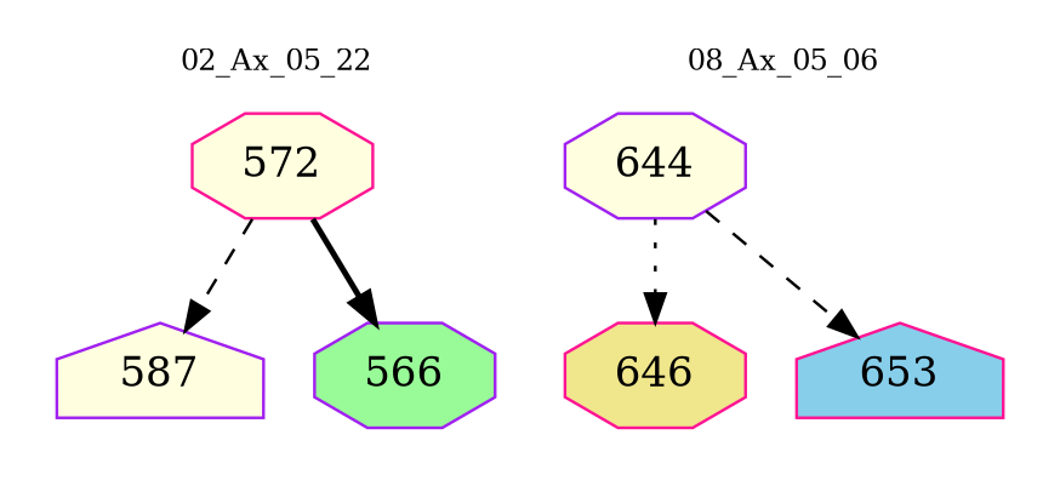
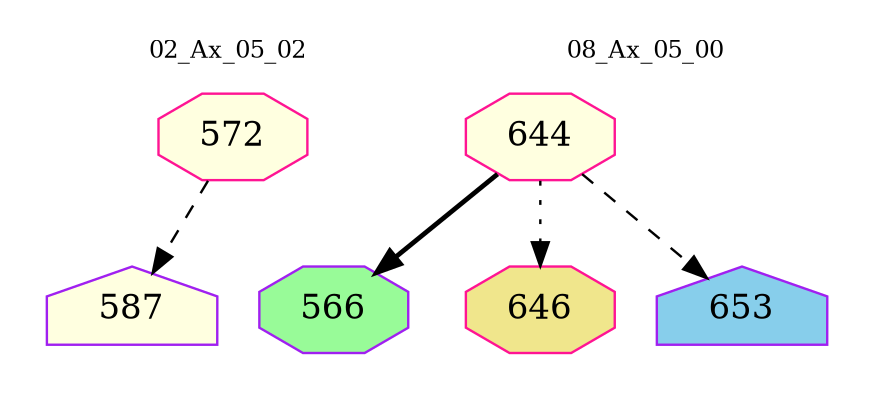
  digraph {
    node [color=deeppink fillcolor=lightyellow shape=octagon style=filled]
    edge [color=black style=dashed]
    n1 [label=572]
    n2 [color=purple fillcolor=palegreen label=566]
    n3 [color=purple label=587 shape=house]
-   n4 [color=purple label=644]
+   n4 [label=644]
    n5 [fillcolor=khaki label=646]
-   n6 [fillcolor=skyblue label=653 shape=house]
+   n6 [color=purple fillcolor=skyblue label=653 shape=house]
    subgraph cluster_1 {
      color=white
      fontsize=10
-     label="02_Ax_05_22"
+     label="02_Ax_05_02"
      n1
      n2
      n3
    }
    subgraph cluster_2 {
      color=white
      fontsize=10
-     label="08_Ax_05_06"
+     label="08_Ax_05_00"
      n4
      n5
      n6
    }
-   n1 -> n2 [style=bold]
+   n4 -> n2 [style=bold]
    n1 -> n3
    n4 -> n5 [style=dotted]
    n4 -> n6
  }
